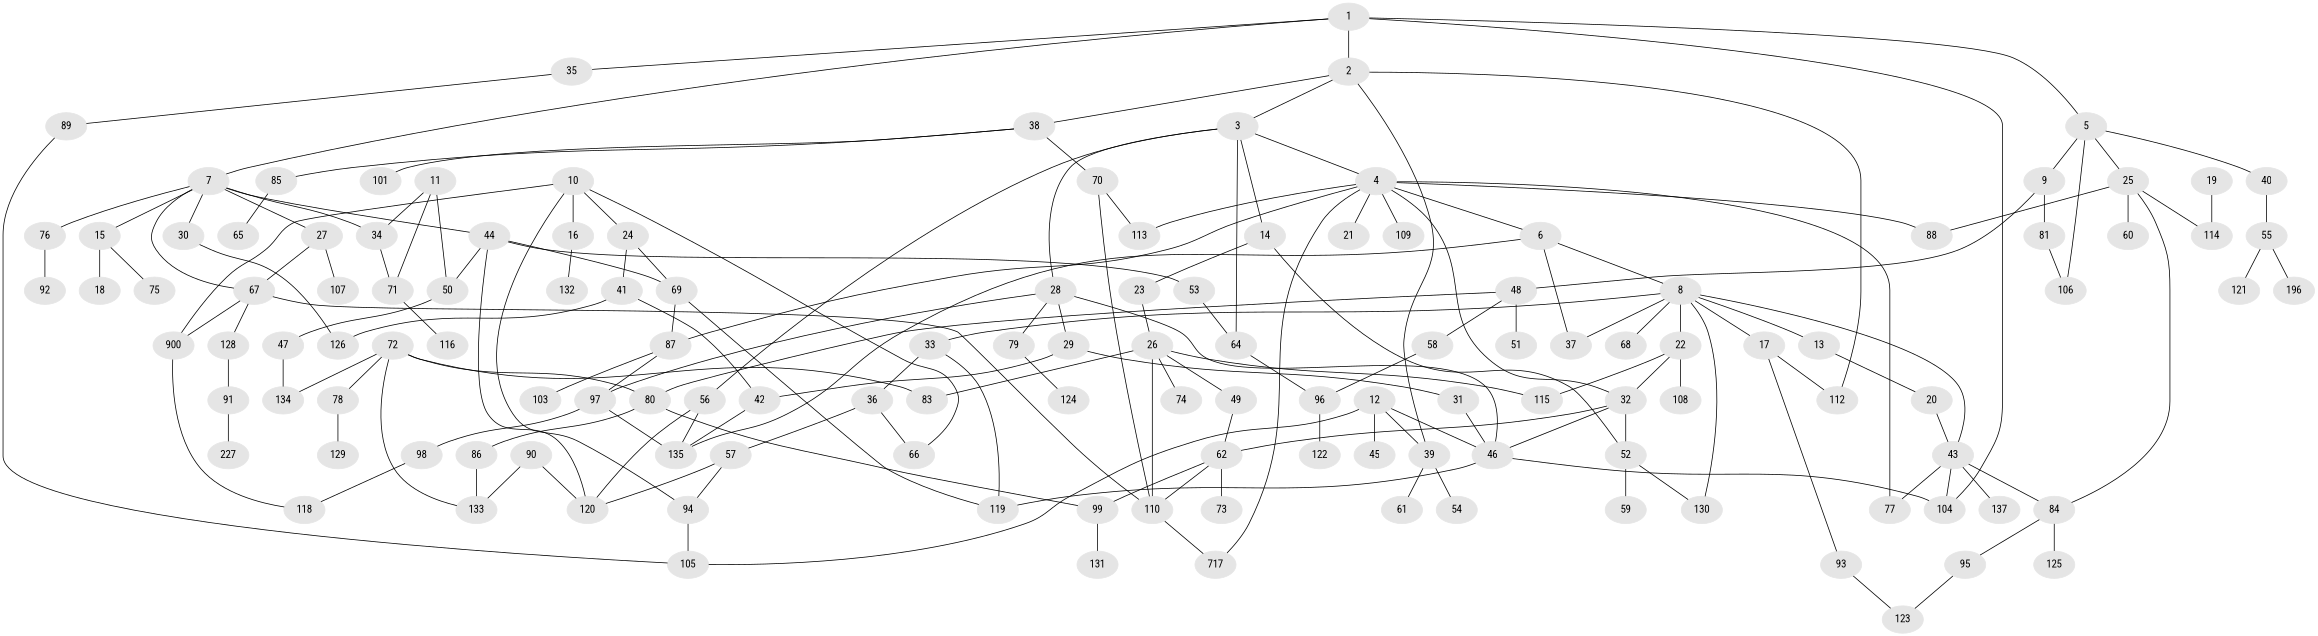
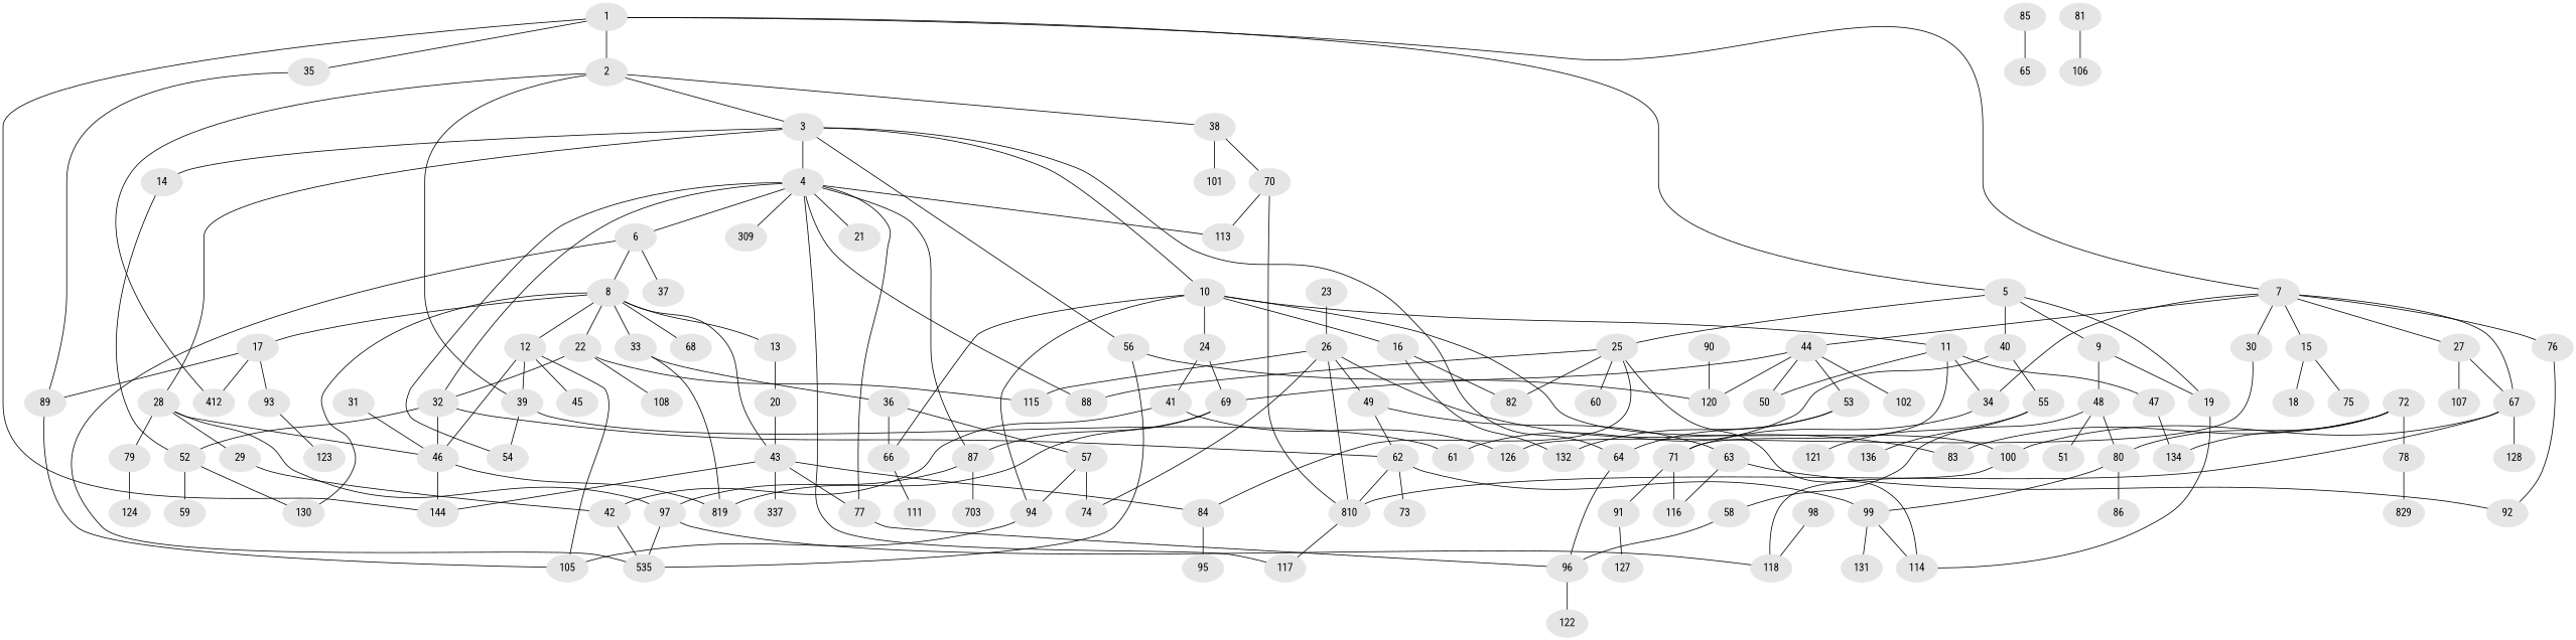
  graph {
    fontname="Roboto Condensed"
    node [color=gray90 fontname="Roboto Condensed" style=filled]
    edge [fontname="Roboto Condensed"]
    1
    2
    5
    7
    35
-   104
+   104 [label=144]
    3
    38
    39
-   112
+   112 [label=412]
    9
    19
    25
    40
    15
    27
    30
    34
    44
    67
    76
    89
    4
    10
    14
    28
    56
    64
    70
    85
    101
    54
    61
    6
    21
    32
    77
    87
    88
-   109
+   109 [label=309]
    113
-   117 [label=717]
+   117
    11
    16
    24
    66
    94
-   100 [label=900]
+   100
    23
    52
    46
    29
    79
    97
-   135
+   135 [label=535]
    120
    96
    8
    37
    62
-   103
+   103 [label=703]
    48
    81
    114
+   82
    60
    84
    55
    72
    83
    134
    80
    78
-   133
    12
    13
    17
    22
    33
    43
    68
    130
    18
    75
    107
    126
    71
    50
    69
    53
-   110
+   102
+   110 [label=810]
    128
    92
    45
    105
    20
    93
    108
    115
    36
-   119
-   137
+   119 [label=819]
+   137 [label=337]
    51
    58
    106
    47
    132
    41
+   111
    118
    116
    91
    26
    59
    123
    90
    49
    74
    42
    95
-   125
+   63
    31
    124
    98
    73
    99
    57
    65
    121
-   136 [label=196]
+   136
    86
    122
    131
-   127 [label=227]
-   129
+   127
+   129 [label=829]
    1 -- 2
    1 -- 5
    1 -- 7
    1 -- 35
    1 -- 104
    2 -- 3
    2 -- 38
    2 -- 39
    2 -- 112
    5 -- 9
-   5 -- 106
+   5 -- 19
    5 -- 25
    5 -- 40
    7 -- 15
    7 -- 27
    7 -- 30
    7 -- 34
    7 -- 44
    7 -- 67
    7 -- 76
    35 -- 89
    3 -- 4
+   3 -- 10
    3 -- 14
    3 -- 28
    3 -- 56
    3 -- 64
    38 -- 70
-   38 -- 85
    38 -- 101
    39 -- 54
    39 -- 61
    9 -- 48
-   9 -- 81
+   9 -- 19
    19 -- 114
    25 -- 88
    25 -- 114
+   25 -- 82
    25 -- 60
    25 -- 84
+   40 -- 61
    40 -- 55
    15 -- 18
    15 -- 75
    27 -- 67
    27 -- 107
    30 -- 126
    34 -- 71
    44 -- 120
    44 -- 50
    44 -- 69
    44 -- 53
+   44 -- 102
    67 -- 100
    67 -- 110
    67 -- 128
    76 -- 92
    89 -- 105
+   4 -- 54
    4 -- 6
    4 -- 21
    4 -- 32
    4 -- 77
    4 -- 87
    4 -- 88
    4 -- 109
    4 -- 113
    4 -- 117
+   10 -- 11
    10 -- 16
    10 -- 24
    10 -- 66
    10 -- 94
    10 -- 100
-   14 -- 23
    14 -- 52
    28 -- 46
    28 -- 29
    28 -- 79
    28 -- 97
    56 -- 135
    56 -- 120
    64 -- 96
    70 -- 113
    70 -- 110
    85 -- 65
    6 -- 135
    6 -- 8
    6 -- 37
    32 -- 52
    32 -- 46
    32 -- 62
+   77 -- 96
    87 -- 97
    87 -- 103
    11 -- 34
    11 -- 71
    11 -- 50
-   50 -- 47
+   11 -- 47
+   16 -- 82
    16 -- 132
    24 -- 69
    24 -- 41
+   66 -- 111
    94 -- 105
    100 -- 118
    23 -- 26
    52 -- 130
    52 -- 59
    46 -- 104
    46 -- 119
    29 -- 42
-   29 -- 31
    79 -- 124
    97 -- 135
-   97 -- 98
+   97 -- 118
    96 -- 122
-   8 -- 37
+   8 -- 12
    8 -- 13
    8 -- 17
    8 -- 22
    8 -- 33
    8 -- 43
    8 -- 68
    8 -- 130
    62 -- 110
    62 -- 73
    62 -- 99
    48 -- 80
    48 -- 51
    48 -- 58
    81 -- 106
    84 -- 95
-   84 -- 125
    55 -- 121
    55 -- 136
    72 -- 83
    72 -- 134
    72 -- 80
    72 -- 78
-   72 -- 133
    80 -- 99
    80 -- 86
    78 -- 129
    12 -- 39
    12 -- 46
    12 -- 45
    12 -- 105
    13 -- 20
    17 -- 112
+   17 -- 89
    17 -- 93
    22 -- 32
    22 -- 108
    22 -- 115
    33 -- 36
    33 -- 119
    43 -- 104
    43 -- 77
    43 -- 84
    43 -- 137
    71 -- 116
-   128 -- 91
+   71 -- 91
    69 -- 87
    69 -- 119
    53 -- 64
+   53 -- 132
    110 -- 117
    20 -- 43
    93 -- 123
    36 -- 66
    36 -- 57
    58 -- 96
    47 -- 134
    41 -- 126
    41 -- 42
    91 -- 127
    26 -- 83
    26 -- 110
    26 -- 115
    26 -- 49
    26 -- 74
    90 -- 120
-   90 -- 133
    49 -- 62
+   49 -- 63
    42 -- 135
-   95 -- 123
+   63 -- 92
+   63 -- 116
    31 -- 46
    98 -- 118
+   99 -- 114
    99 -- 131
    57 -- 94
-   57 -- 120
-   86 -- 133
+   57 -- 74
  }
